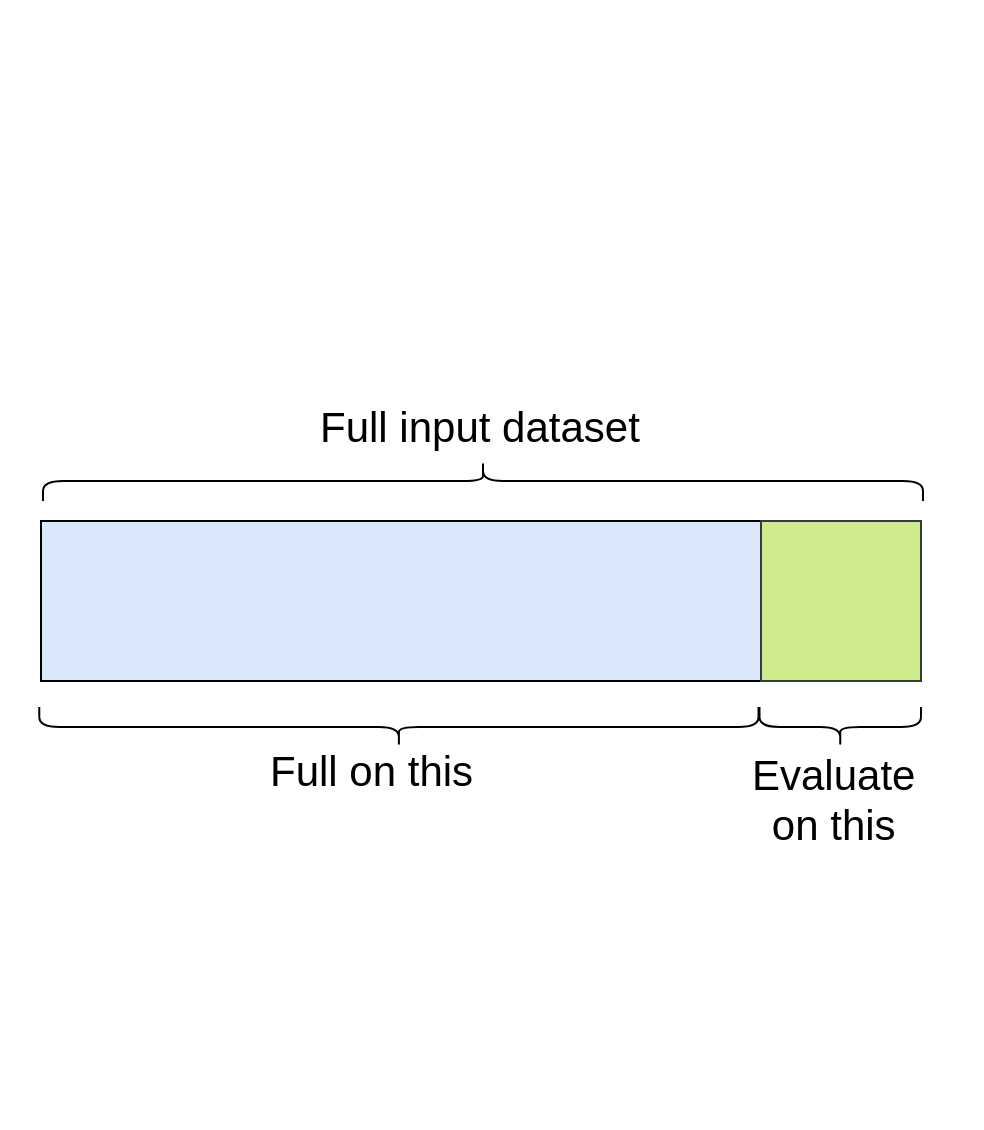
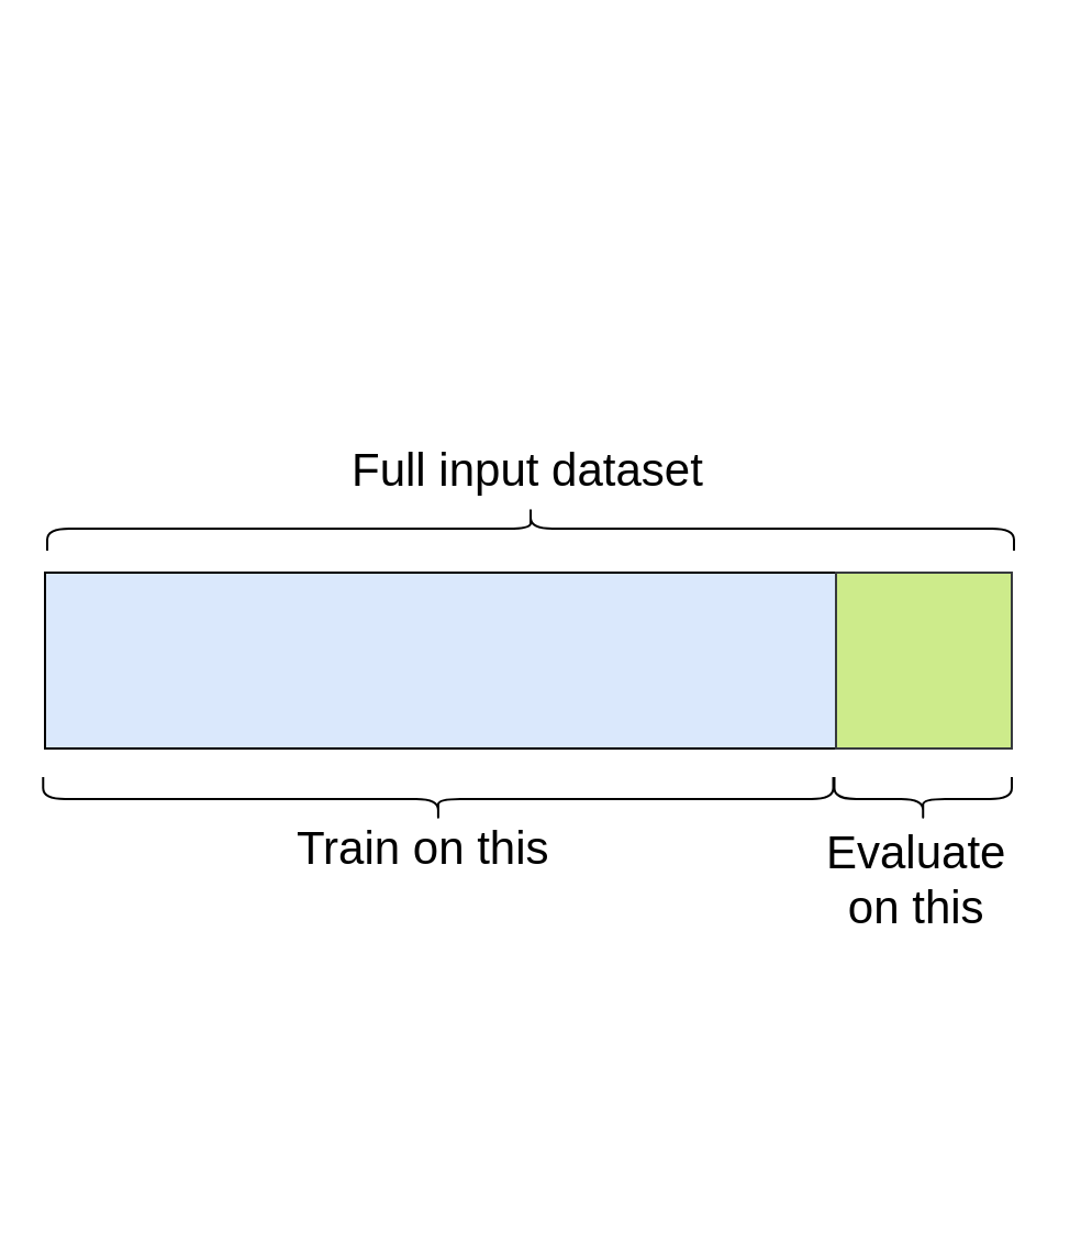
  <mxCell id="0" />
  <mxCell id="1" parent="0" />
  <mxCell id="2" value="" style="rounded=0;whiteSpace=wrap;html=1;fillColor=#dae8fc;strokeColor=#000000;" vertex="1" parent="1"><mxGeometry x="20" y="260" width="360" height="80" as="geometry" /></mxCell>
  <mxCell id="3" value="" style="rounded=0;whiteSpace=wrap;html=1;fillColor=#cdeb8b;strokeColor=#36393d;" vertex="1" parent="1"><mxGeometry x="380" y="260" width="80" height="80" as="geometry" /></mxCell>
  <mxCell id="4" value="" style="shape=curlyBracket;whiteSpace=wrap;html=1;rounded=1;labelPosition=left;verticalLabelPosition=middle;align=right;verticalAlign=middle;rotation=-90;" vertex="1" parent="1"><mxGeometry x="188.95" y="183.18" width="20" height="359.62" as="geometry" /></mxCell>
  <mxCell id="5" value="Full input dataset" style="text;strokeColor=none;fillColor=none;align=left;verticalAlign=middle;spacingLeft=4;spacingRight=4;overflow=hidden;points=[[0,0.5],[1,0.5]];portConstraint=eastwest;rotatable=0;whiteSpace=wrap;html=1;fontSize=21;fontStyle=0" vertex="1" parent="1"><mxGeometry x="153.5" y="198" width="175" height="30" as="geometry" /></mxCell>
  <mxCell id="6" value="" style="shape=curlyBracket;whiteSpace=wrap;html=1;rounded=1;labelPosition=left;verticalLabelPosition=middle;align=right;verticalAlign=middle;rotation=90;" vertex="1" parent="1"><mxGeometry x="231" y="20" width="20" height="440" as="geometry" /></mxCell>
- <mxCell id="7" value="Full on this" style="text;align=left;verticalAlign=middle;spacingLeft=4;spacingRight=4;overflow=hidden;points=[[0,0.5],[1,0.5]];portConstraint=eastwest;rotatable=0;whiteSpace=wrap;html=1;fontSize=21;fontStyle=0" vertex="1" parent="1"><mxGeometry x="129.33" y="370" width="139.25" height="30" as="geometry" /></mxCell>
+ <mxCell id="7" value="Train on this" style="text;align=left;verticalAlign=middle;spacingLeft=4;spacingRight=4;overflow=hidden;points=[[0,0.5],[1,0.5]];portConstraint=eastwest;rotatable=0;whiteSpace=wrap;html=1;fontSize=21;fontStyle=0" vertex="1" parent="1"><mxGeometry x="129.33" y="370" width="139.25" height="30" as="geometry" /></mxCell>
  <mxCell id="8" value="" style="shape=curlyBracket;whiteSpace=wrap;html=1;rounded=1;labelPosition=left;verticalLabelPosition=middle;align=right;verticalAlign=middle;rotation=-90;" vertex="1" parent="1"><mxGeometry x="409.62" y="322.63" width="20" height="80.75" as="geometry" /></mxCell>
  <mxCell id="9" value="Evaluate&lt;br&gt;&lt;div style=&quot;text-align: center;&quot;&gt;&lt;span style=&quot;background-color: transparent; color: light-dark(rgb(0, 0, 0), rgb(255, 255, 255));&quot;&gt;on this&lt;/span&gt;&lt;/div&gt;" style="text;align=left;verticalAlign=middle;spacingLeft=4;spacingRight=4;overflow=hidden;points=[[0,0.5],[1,0.5]];portConstraint=eastwest;rotatable=0;whiteSpace=wrap;html=1;fontSize=21;fontStyle=0" vertex="1" parent="1"><mxGeometry x="370" y="372" width="100" height="53.63" as="geometry" /></mxCell>
